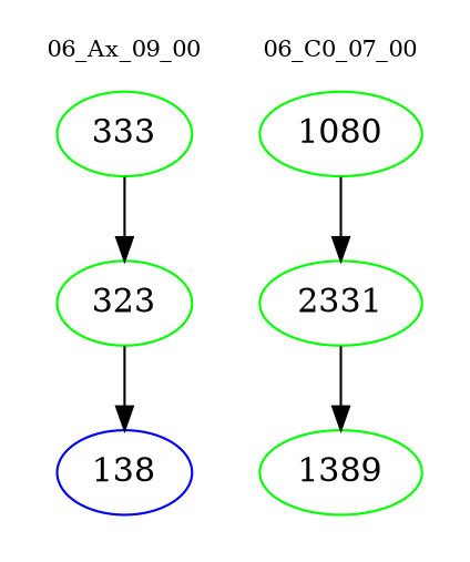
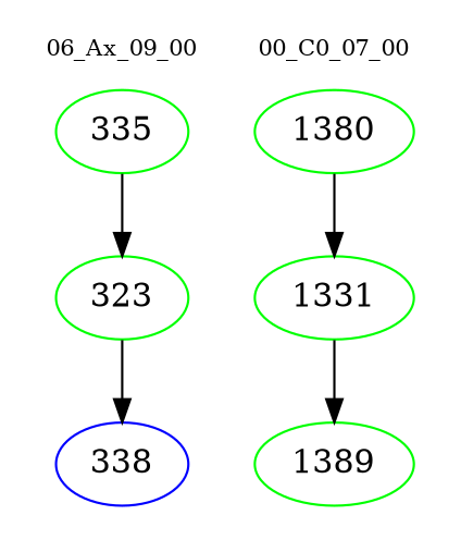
  digraph {
    node [color=green]
    edge [color=black]
-   n1 [label=333]
+   n1 [label=335]
    n2 [label=323]
-   n3 [color=blue label=138]
-   n4 [label=1080]
-   n5 [label=2331]
+   n3 [color=blue label=338]
+   n4 [label=1380]
+   n5 [label=1331]
    n6 [label=1389]
    subgraph cluster_1 {
      color=white
      fontsize=10
      label="06_Ax_09_00"
      n1
      n2
      n3
    }
    subgraph cluster_2 {
      color=white
      fontsize=10
-     label="06_C0_07_00"
+     label="00_C0_07_00"
      n4
      n5
      n6
    }
    n1 -> n2
    n2 -> n3
    n4 -> n5
    n5 -> n6
  }
